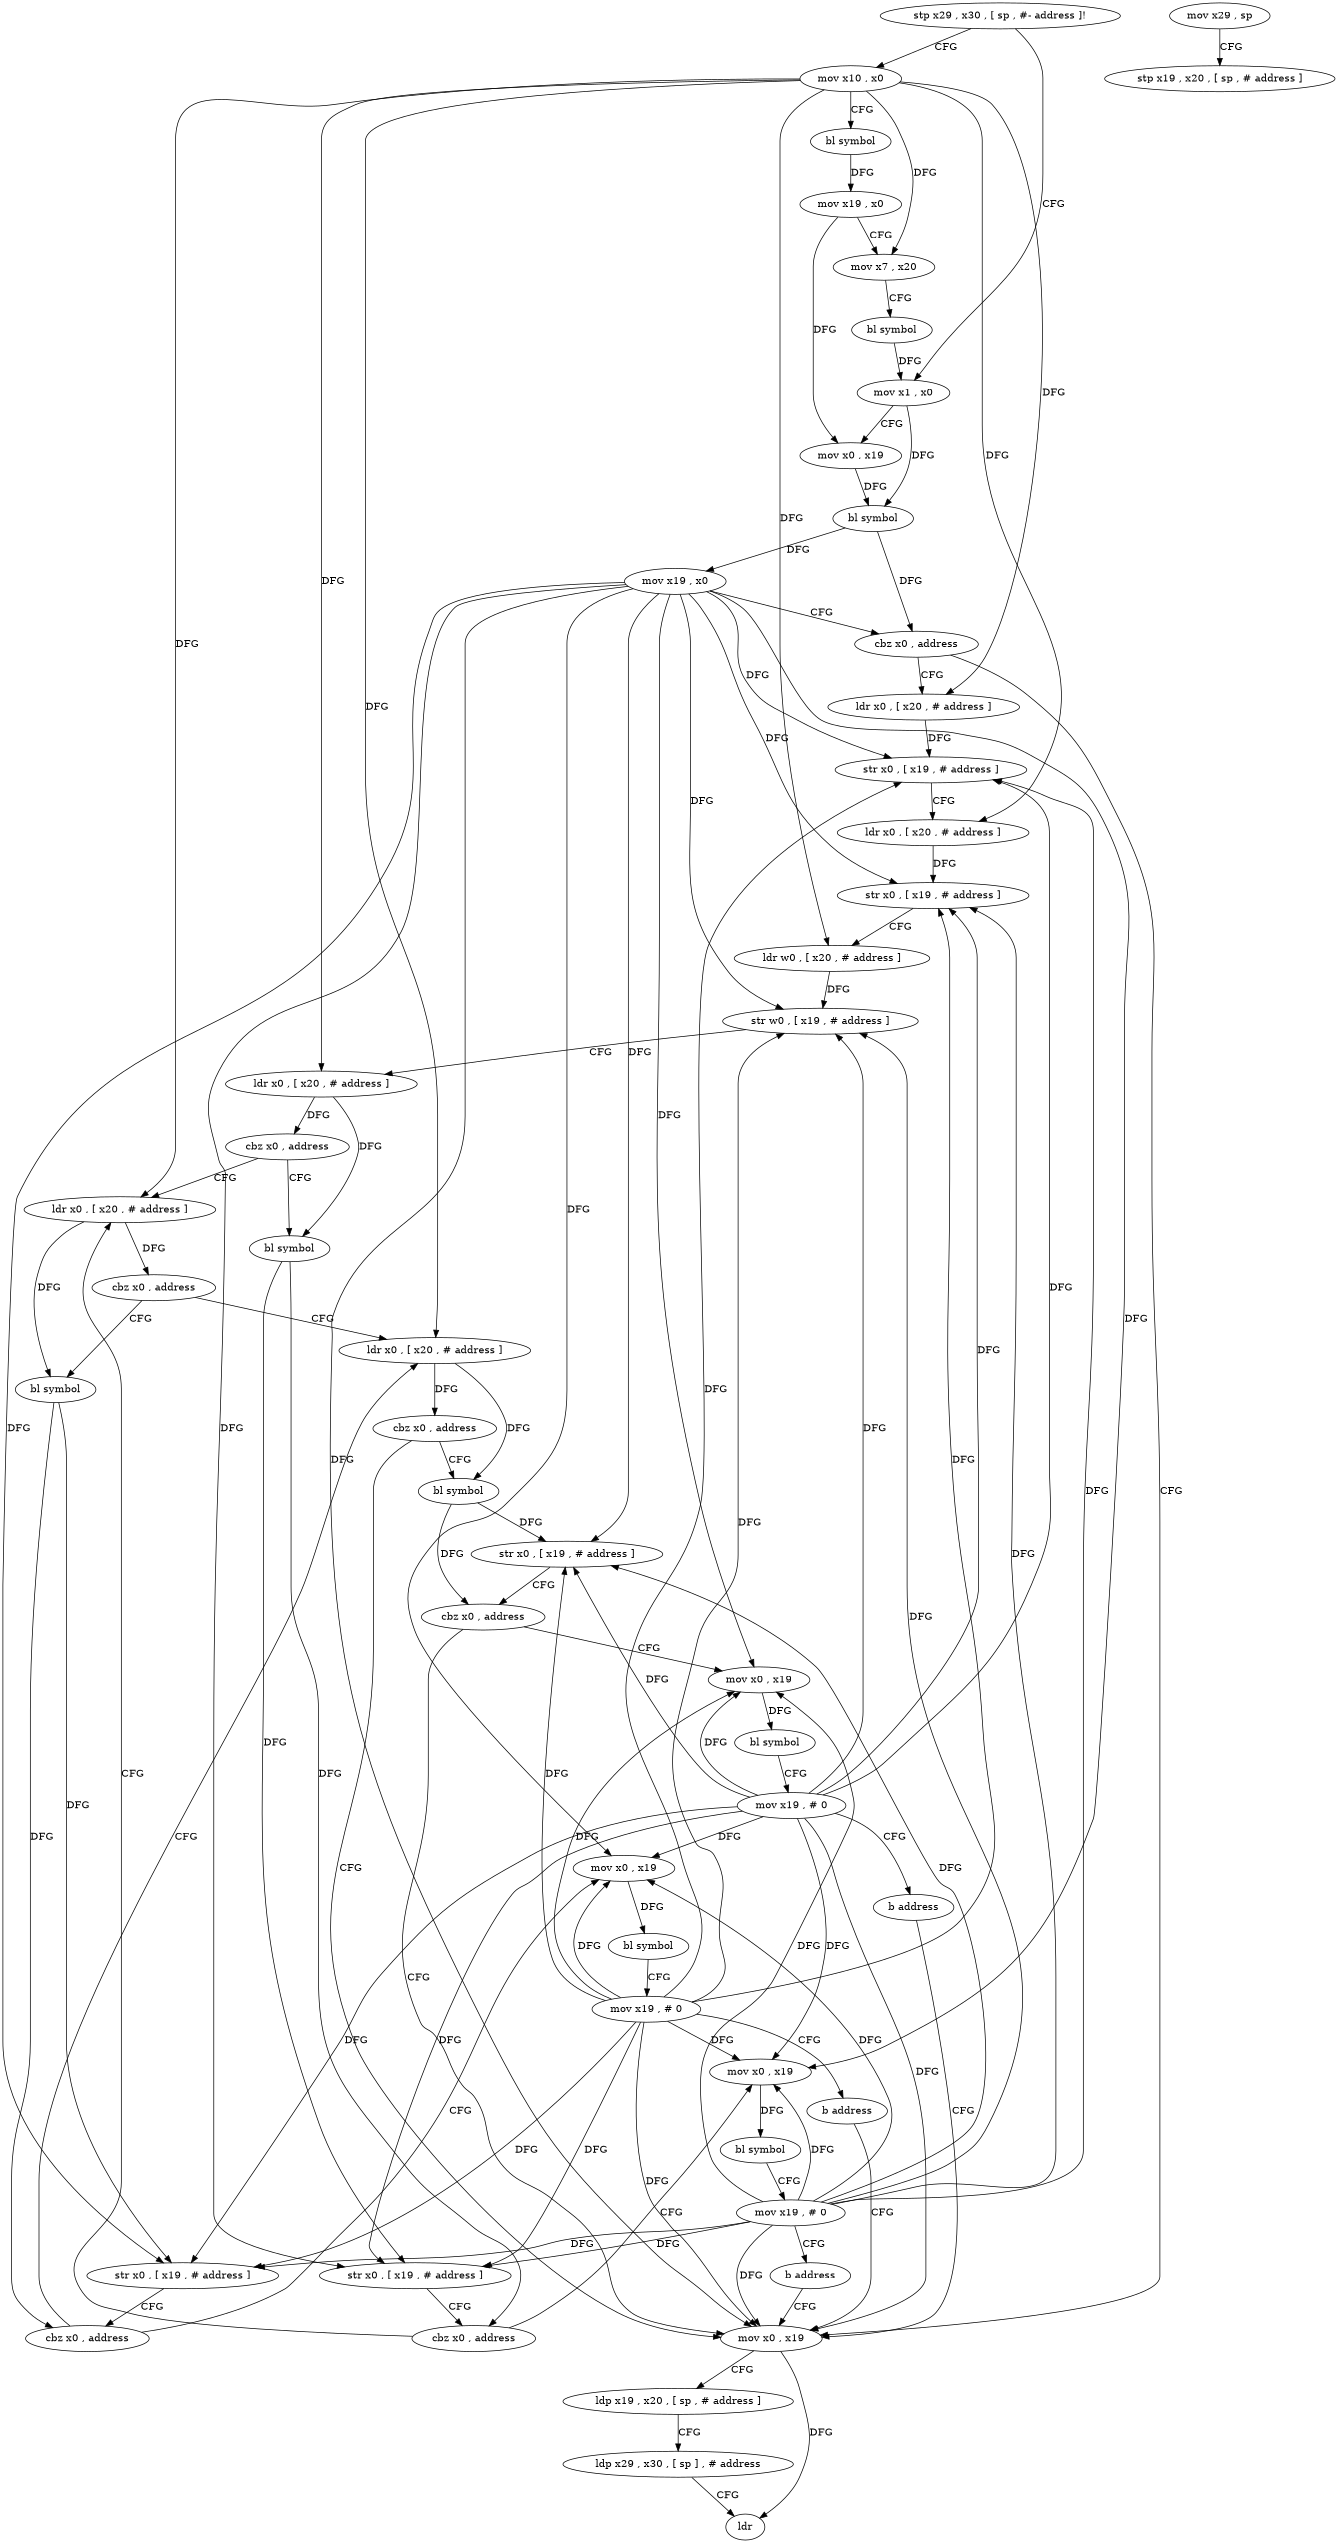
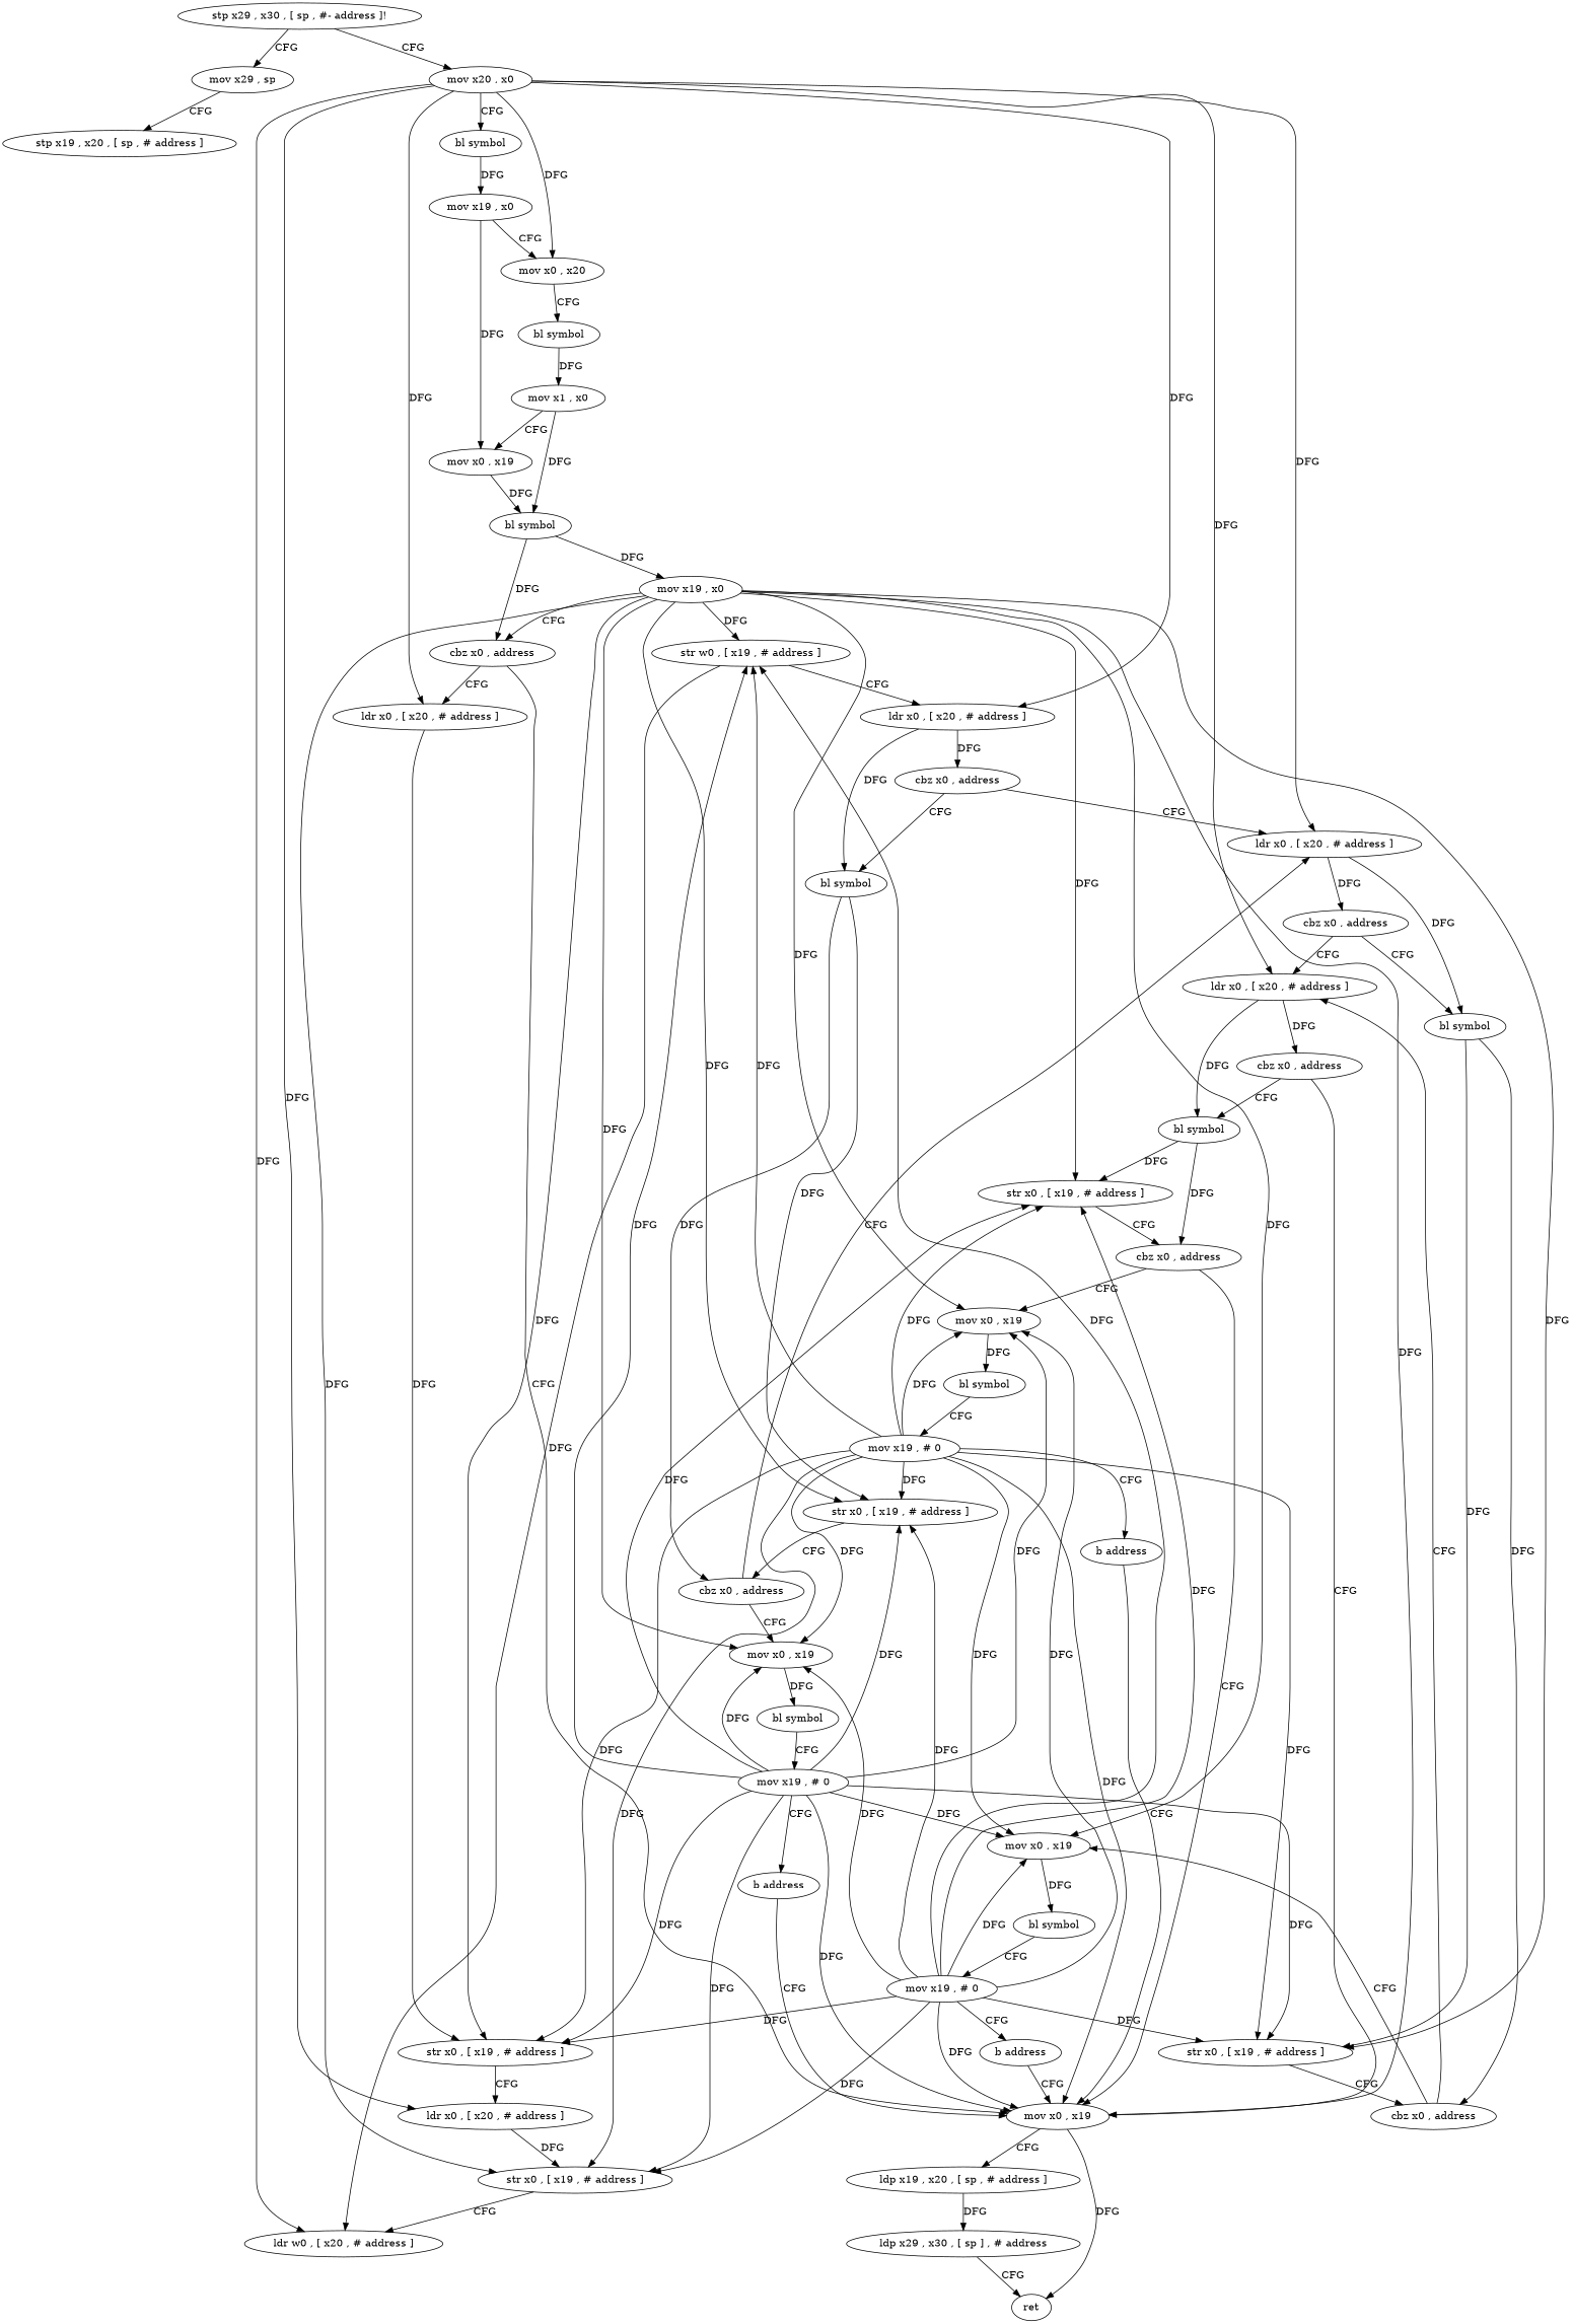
  digraph {
    n1 [label="stp x29 , x30 , [ sp , #- address ]!"]
    n2 [label="mov x29 , sp"]
-   n3 [label="mov x10 , x0"]
+   n3 [label="mov x20 , x0"]
    n4 [label="stp x19 , x20 , [ sp , # address ]"]
    n5 [label="bl symbol"]
-   n6 [label="mov x7 , x20"]
+   n6 [label="mov x0 , x20"]
    n7 [label="ldr x0 , [ x20 , # address ]"]
    n8 [label="ldr x0 , [ x20 , # address ]"]
    n9 [label="ldr w0 , [ x20 , # address ]"]
    n10 [label="ldr x0 , [ x20 , # address ]"]
    n11 [label="ldr x0 , [ x20 , # address ]"]
    n12 [label="ldr x0 , [ x20 , # address ]"]
    n13 [label="mov x19 , x0"]
    n14 [label="bl symbol"]
    n15 [label="str x0 , [ x19 , # address ]"]
    n16 [label="str x0 , [ x19 , # address ]"]
    n17 [label="str w0 , [ x19 , # address ]"]
    n18 [label="cbz x0 , address"]
    n19 [label="bl symbol"]
    n20 [label="cbz x0 , address"]
    n21 [label="bl symbol"]
    n22 [label="cbz x0 , address"]
    n23 [label="bl symbol"]
    n24 [label="mov x0 , x19"]
    n25 [label="bl symbol"]
    n26 [label="mov x1 , x0"]
    n27 [label="mov x19 , x0"]
    n28 [label="cbz x0 , address"]
    n29 [label="mov x0 , x19"]
    n30 [label="str x0 , [ x19 , # address ]"]
    n31 [label="mov x0 , x19"]
    n32 [label="str x0 , [ x19 , # address ]"]
    n33 [label="mov x0 , x19"]
    n34 [label="str x0 , [ x19 , # address ]"]
    n35 [label="mov x0 , x19"]
    n36 [label="ldp x19 , x20 , [ sp , # address ]"]
-   n37 [label=ldr]
+   n37 [label=ret]
    n38 [label="cbz x0 , address"]
    n39 [label="bl symbol"]
    n40 [label="cbz x0 , address"]
    n41 [label="bl symbol"]
    n42 [label="cbz x0 , address"]
    n43 [label="bl symbol"]
    n44 [label="ldp x29 , x30 , [ sp ] , # address"]
    n45 [label="mov x19 , # 0"]
    n46 [label="mov x19 , # 0"]
    n47 [label="b address"]
    n48 [label="mov x19 , # 0"]
    n49 [label="b address"]
    n50 [label="b address"]
-   n1 -> n26 [label=CFG]
+   n1 -> n2 [label=CFG]
    n1 -> n3 [label=CFG]
    n2 -> n4 [label=CFG]
    n3 -> n5 [label=CFG]
    n3 -> n6 [label=DFG]
    n3 -> n7 [label=DFG]
    n3 -> n8 [label=DFG]
    n3 -> n9 [label=DFG]
    n3 -> n10 [label=DFG]
    n3 -> n11 [label=DFG]
    n3 -> n12 [label=DFG]
    n5 -> n13 [label=DFG]
    n6 -> n14 [label=CFG]
    n7 -> n15 [label=DFG]
    n8 -> n16 [label=DFG]
-   n9 -> n17 [label=DFG]
+   n17 -> n9 [label=DFG]
    n10 -> n18 [label=DFG]
    n10 -> n19 [label=DFG]
    n11 -> n20 [label=DFG]
    n11 -> n21 [label=DFG]
    n12 -> n22 [label=DFG]
    n12 -> n23 [label=DFG]
    n13 -> n6 [label=CFG]
    n13 -> n24 [label=DFG]
    n14 -> n26 [label=DFG]
    n15 -> n8 [label=CFG]
    n16 -> n9 [label=CFG]
    n17 -> n10 [label=CFG]
    n18 -> n11 [label=CFG]
    n18 -> n19 [label=CFG]
    n19 -> n30 [label=DFG]
    n19 -> n38 [label=DFG]
    n20 -> n12 [label=CFG]
    n20 -> n21 [label=CFG]
    n21 -> n32 [label=DFG]
    n21 -> n40 [label=DFG]
    n22 -> n23 [label=CFG]
    n22 -> n29 [label=CFG]
    n23 -> n34 [label=DFG]
    n23 -> n42 [label=DFG]
    n24 -> n25 [label=DFG]
    n25 -> n27 [label=DFG]
    n25 -> n28 [label=DFG]
    n26 -> n24 [label=CFG]
    n26 -> n25 [label=DFG]
    n27 -> n15 [label=DFG]
    n27 -> n16 [label=DFG]
    n27 -> n17 [label=DFG]
    n27 -> n28 [label=CFG]
    n27 -> n29 [label=DFG]
    n27 -> n30 [label=DFG]
    n27 -> n31 [label=DFG]
    n27 -> n32 [label=DFG]
    n27 -> n33 [label=DFG]
    n27 -> n34 [label=DFG]
    n27 -> n35 [label=DFG]
    n28 -> n7 [label=CFG]
    n28 -> n29 [label=CFG]
    n29 -> n36 [label=CFG]
    n29 -> n37 [label=DFG]
    n30 -> n38 [label=CFG]
    n31 -> n39 [label=DFG]
    n32 -> n40 [label=CFG]
    n33 -> n41 [label=DFG]
    n34 -> n42 [label=CFG]
    n35 -> n43 [label=DFG]
-   n36 -> n44 [label=CFG]
+   n36 -> n44 [label=DFG]
    n38 -> n11 [label=CFG]
    n38 -> n31 [label=CFG]
    n39 -> n45 [label=CFG]
    n40 -> n12 [label=CFG]
    n40 -> n33 [label=CFG]
    n41 -> n46 [label=CFG]
    n42 -> n29 [label=CFG]
    n42 -> n35 [label=CFG]
    n43 -> n48 [label=CFG]
    n44 -> n37 [label=CFG]
    n45 -> n15 [label=DFG]
    n45 -> n16 [label=DFG]
    n45 -> n17 [label=DFG]
    n45 -> n29 [label=DFG]
    n45 -> n30 [label=DFG]
    n45 -> n31 [label=DFG]
    n45 -> n32 [label=DFG]
    n45 -> n33 [label=DFG]
    n45 -> n34 [label=DFG]
    n45 -> n35 [label=DFG]
    n45 -> n47 [label=CFG]
    n46 -> n15 [label=DFG]
    n46 -> n16 [label=DFG]
    n46 -> n17 [label=DFG]
    n46 -> n29 [label=DFG]
    n46 -> n30 [label=DFG]
    n46 -> n31 [label=DFG]
    n46 -> n32 [label=DFG]
    n46 -> n33 [label=DFG]
    n46 -> n34 [label=DFG]
    n46 -> n35 [label=DFG]
    n46 -> n49 [label=CFG]
    n47 -> n29 [label=CFG]
    n48 -> n15 [label=DFG]
    n48 -> n16 [label=DFG]
    n48 -> n17 [label=DFG]
    n48 -> n29 [label=DFG]
    n48 -> n30 [label=DFG]
    n48 -> n31 [label=DFG]
    n48 -> n32 [label=DFG]
    n48 -> n33 [label=DFG]
    n48 -> n34 [label=DFG]
    n48 -> n35 [label=DFG]
    n48 -> n50 [label=CFG]
    n49 -> n29 [label=CFG]
    n50 -> n29 [label=CFG]
  }
